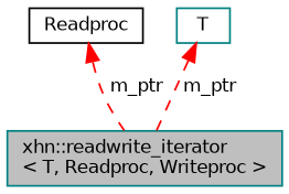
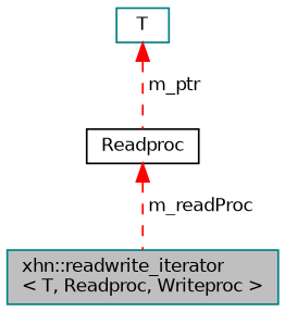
  digraph {
    node [color=teal fillcolor=white fontname=Helvetica fontsize=10 shape=record style=filled]
    edge [color=red dir=back fontname=Helvetica fontsize=10 labelfontname=Helvetica labelfontsize=10 style=dashed]
    n1 [fillcolor=grey75 fontcolor=black height=0.2 label="xhn::readwrite_iterator\l\< T, Readproc, Writeproc \>" width=0.4]
    n2 [color=black height=0.2 label=Readproc width=0.4]
    n3 [height=0.2 label=T width=0.4]
-   n2 -> n1 [label=" m_ptr"]
-   n3 -> n1 [label=" m_ptr"]
+   n2 -> n1 [label=" m_readProc"]
+   n3 -> n2 [label=" m_ptr"]
  }
